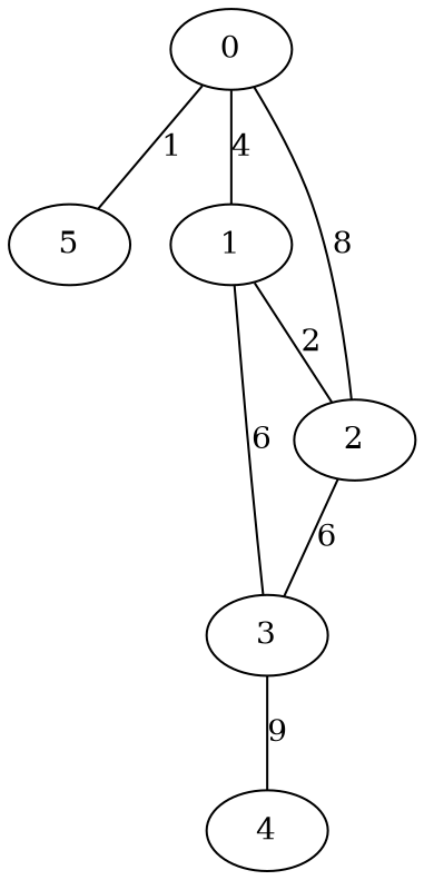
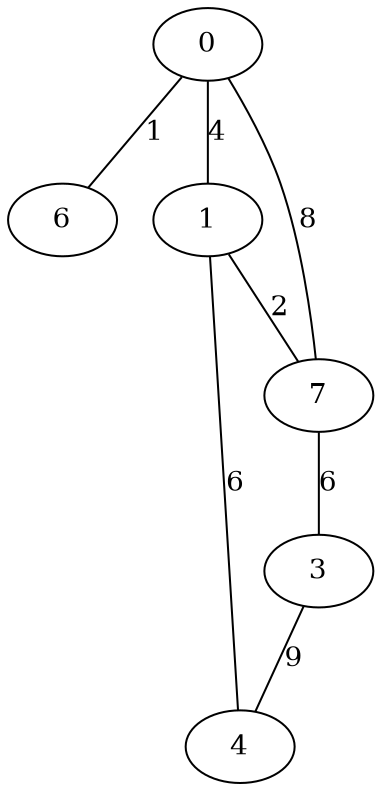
  graph {
    0
-   5
+   5 [label=6]
    1
-   2
+   2 [label=7]
    3
    4
    0 -- 5 [label=1]
    0 -- 1 [label=4]
    0 -- 2 [label=8]
    1 -- 2 [label=2]
-   1 -- 3 [label=6]
+   1 -- 4 [label=6]
    2 -- 3 [label=6]
    3 -- 4 [label=9]
  }
